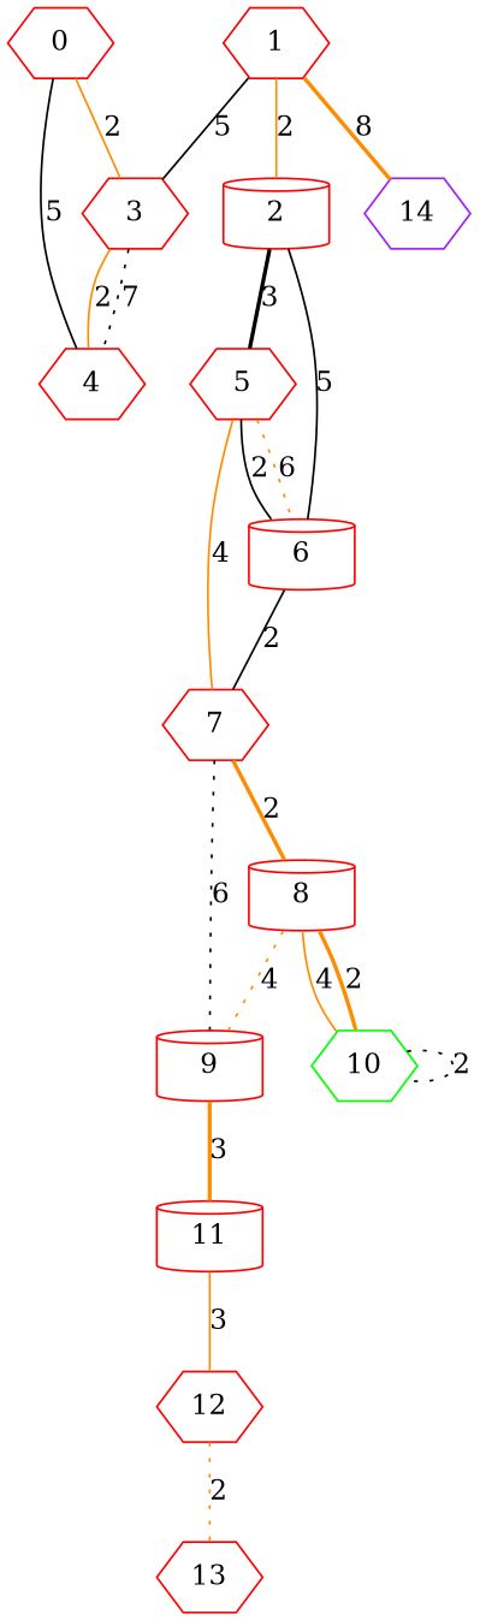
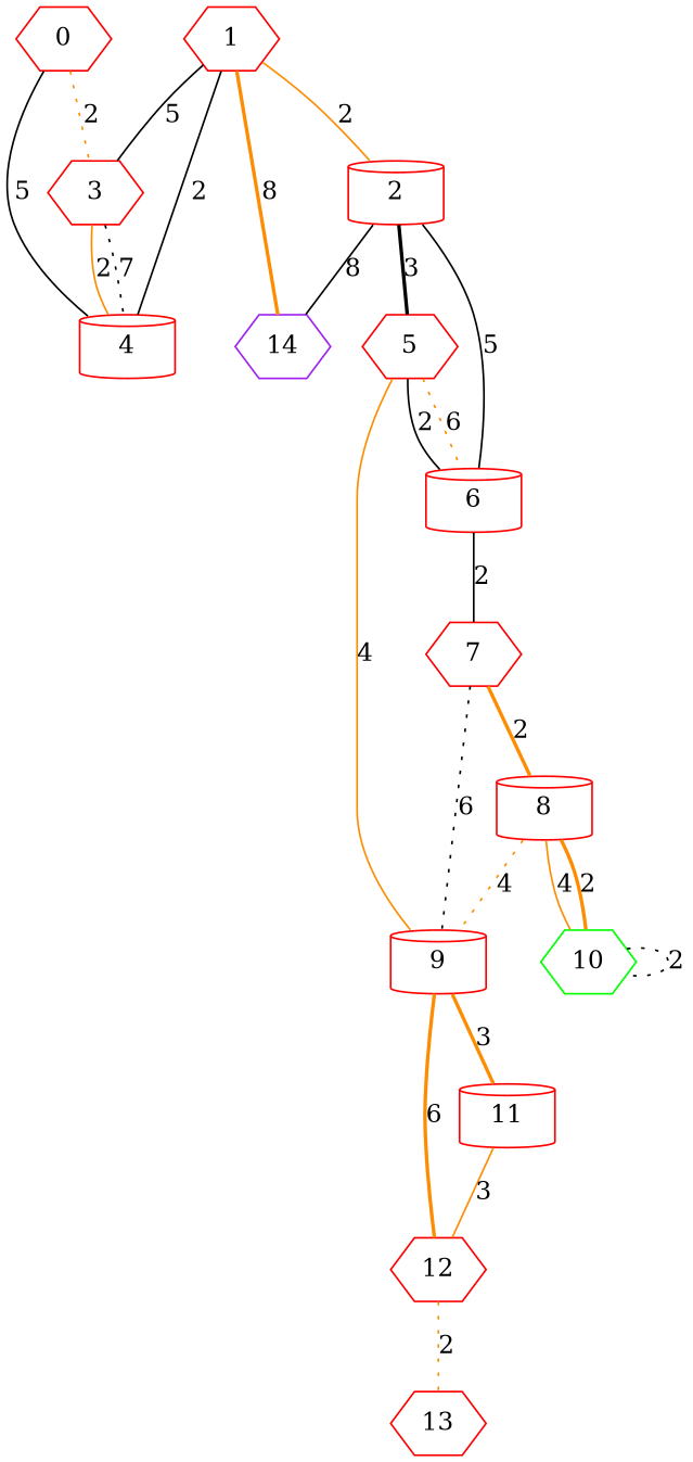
  graph {
    node [color=red shape=hexagon weight=1]
    edge [color=darkorange style=solid]
    0
    3
-   4
+   4 [shape=cylinder]
    1
    2 [shape=cylinder]
    14 [color=purple weight=4]
    5
    6 [shape=cylinder]
    7
    8 [shape=cylinder]
    9 [shape=cylinder]
    10 [color=green weight=2]
    11 [shape=cylinder]
    12
    13
-   0 -- 3 [label=2]
+   0 -- 3 [label=2 style=dotted]
    0 -- 4 [color=black label=5]
    3 -- 4 [label=2]
    3 -- 4 [color=black label=7 style=dotted]
    1 -- 3 [color=black label=5]
+   1 -- 4 [color=black label=2]
    1 -- 2 [label=2]
    1 -- 14 [label=8 style=bold]
+   2 -- 14 [color=black label=8]
    2 -- 5 [color=black label=3 style=bold]
    2 -- 6 [color=black label=5]
    5 -- 6 [color=black label=2]
    5 -- 6 [label=6 style=dotted]
-   5 -- 7 [label=4]
+   5 -- 9 [label=4]
    6 -- 7 [color=black label=2]
    7 -- 8 [label=2 style=bold]
    7 -- 9 [color=black label=6 style=dotted]
    8 -- 9 [label=4 style=dotted]
    8 -- 10 [label=4]
    8 -- 10 [label=2 style=bold]
    9 -- 11 [label=3 style=bold]
+   9 -- 12 [label=6 style=bold]
    10 -- 10 [color=black label=2 style=dotted]
    11 -- 12 [label=3]
    12 -- 13 [label=2 style=dotted]
  }
